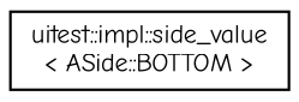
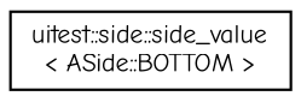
  digraph {
    rankdir=LR
    fontname="Comic Neue"
-   n1 [color=black fillcolor=white fontname="Comic Neue" fontsize=10 height=0.2 label="uitest::impl::side_value\l\< ASide::BOTTOM \>" shape=record style=filled width=0.4]
+   n1 [color=black fillcolor=white fontname="Comic Neue" fontsize=10 height=0.2 label="uitest::side::side_value\l\< ASide::BOTTOM \>" shape=record style=filled width=0.4]
  }
